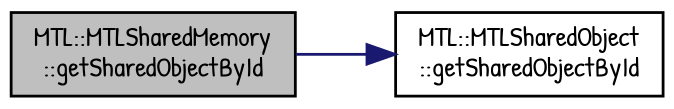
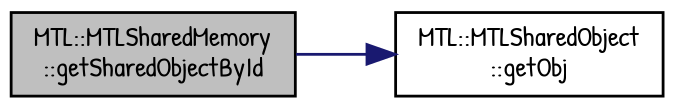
  digraph {
    rankdir=LR
    fontname="Patrick Hand"
    node [color=black fontname="Patrick Hand" fontsize=10 shape=record style=filled]
    n1 [fillcolor=grey75 fontcolor=black height=0.2 label="MTL::MTLSharedMemory\l::getSharedObjectById" width=0.4]
-   n2 [fillcolor=white height=0.2 label="MTL::MTLSharedObject\l::getSharedObjectById" width=0.4]
+   n2 [fillcolor=white height=0.2 label="MTL::MTLSharedObject\l::getObj" width=0.4]
    n1 -> n2 [color=midnightblue fontname="Patrick Hand" fontsize=10 labelfontname=Helvetica labelfontsize=10 style=solid]
  }
